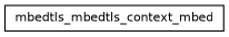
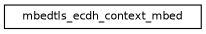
  digraph {
    rankdir=LR
-   n1 [color=black fillcolor=white fontname=Helvetica fontsize=10 height=0.2 label=mbedtls_mbedtls_context_mbed shape=record style=filled width=0.4]
+   n1 [color=black fillcolor=white fontname=Helvetica fontsize=10 height=0.2 label=mbedtls_ecdh_context_mbed shape=record style=filled width=0.4]
  }
